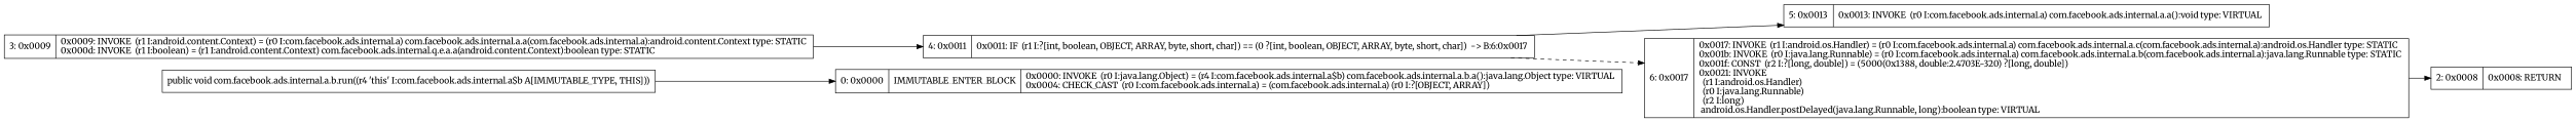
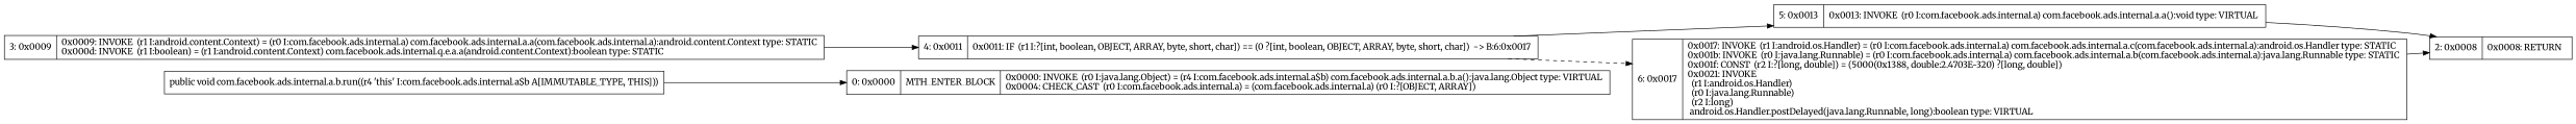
  digraph {
    fontname=Merriweather
    rankdir=LR
    node [fontname=Merriweather shape=record]
    edge [fontname=Merriweather]
-   n1 [label="{0\:\ 0x0000|IMMUTABLE_ENTER_BLOCK\l|0x0000: INVOKE  (r0 I:java.lang.Object) = (r4 I:com.facebook.ads.internal.a$b) com.facebook.ads.internal.a.b.a():java.lang.Object type: VIRTUAL \l0x0004: CHECK_CAST  (r0 I:com.facebook.ads.internal.a) = (com.facebook.ads.internal.a) (r0 I:?[OBJECT, ARRAY]) \l}"]
+   n1 [label="{0\:\ 0x0000|MTH_ENTER_BLOCK\l|0x0000: INVOKE  (r0 I:java.lang.Object) = (r4 I:com.facebook.ads.internal.a$b) com.facebook.ads.internal.a.b.a():java.lang.Object type: VIRTUAL \l0x0004: CHECK_CAST  (r0 I:com.facebook.ads.internal.a) = (com.facebook.ads.internal.a) (r0 I:?[OBJECT, ARRAY]) \l}"]
    n2 [label="{2\:\ 0x0008|0x0008: RETURN   \l}"]
    n3 [label="{3\:\ 0x0009|0x0009: INVOKE  (r1 I:android.content.Context) = (r0 I:com.facebook.ads.internal.a) com.facebook.ads.internal.a.a(com.facebook.ads.internal.a):android.content.Context type: STATIC \l0x000d: INVOKE  (r1 I:boolean) = (r1 I:android.content.Context) com.facebook.ads.internal.q.e.a.a(android.content.Context):boolean type: STATIC \l}"]
    n4 [label="{4\:\ 0x0011|0x0011: IF  (r1 I:?[int, boolean, OBJECT, ARRAY, byte, short, char]) == (0 ?[int, boolean, OBJECT, ARRAY, byte, short, char])  \-\> B:6:0x0017 \l}"]
    n5 [label="{5\:\ 0x0013|0x0013: INVOKE  (r0 I:com.facebook.ads.internal.a) com.facebook.ads.internal.a.a():void type: VIRTUAL \l}"]
    n6 [label="{6\:\ 0x0017|0x0017: INVOKE  (r1 I:android.os.Handler) = (r0 I:com.facebook.ads.internal.a) com.facebook.ads.internal.a.c(com.facebook.ads.internal.a):android.os.Handler type: STATIC \l0x001b: INVOKE  (r0 I:java.lang.Runnable) = (r0 I:com.facebook.ads.internal.a) com.facebook.ads.internal.a.b(com.facebook.ads.internal.a):java.lang.Runnable type: STATIC \l0x001f: CONST  (r2 I:?[long, double]) = (5000(0x1388, double:2.4703E\-320) ?[long, double]) \l0x0021: INVOKE  \l  (r1 I:android.os.Handler)\l  (r0 I:java.lang.Runnable)\l  (r2 I:long)\l android.os.Handler.postDelayed(java.lang.Runnable, long):boolean type: VIRTUAL \l}"]
    n7 [label="{public void com.facebook.ads.internal.a.b.run((r4 'this' I:com.facebook.ads.internal.a$b A[IMMUTABLE_TYPE, THIS])) }"]
    n3 -> n4
    n4 -> n5 [style=solid]
    n4 -> n6 [style=dashed]
+   n5 -> n2
    n6 -> n2
    n7 -> n1
  }
